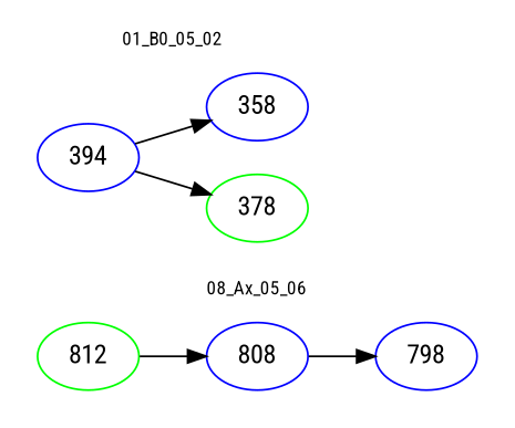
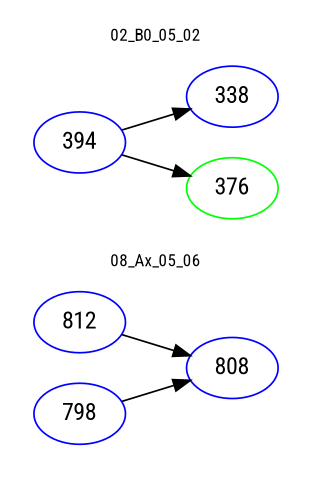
  digraph {
    fontname="Roboto Condensed"
    rankdir=LR
    node [color=blue fontname="Roboto Condensed"]
    edge [color=black fontname="Roboto Condensed"]
-   n1 [color=green label=812]
+   n1 [label=812]
    n2 [label=808]
    n3 [label=798]
-   n4 [color=green label=378]
+   n4 [color=green label=376]
    n5 [label=394]
-   n6 [label=358]
+   n6 [label=338]
    subgraph cluster_1 {
      color=white
      fontsize=10
      label="08_Ax_05_06"
      n1
      n2
      n3
    }
    subgraph cluster_2 {
      color=white
      fontsize=10
-     label="01_B0_05_02"
+     label="02_B0_05_02"
      n4
      n5
      n6
    }
    n1 -> n2
-   n2 -> n3
+   n3 -> n2
    n5 -> n4
    n5 -> n6
  }
